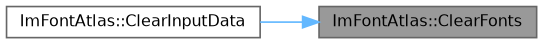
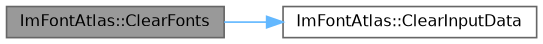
  digraph {
    rankdir=LR
    node [fontname=Helvetica fontsize=10 shape=box style=filled]
    n1 [color=gray40 fillcolor=grey60 fontcolor=black height=0.2 label="ImFontAtlas::ClearFonts" width=0.4]
    n2 [color=grey40 fillcolor=white height=0.2 label="ImFontAtlas::ClearInputData" width=0.4]
-   n2 -> n1 [color=steelblue1 fontname=Helvetica fontsize=10 labelfontname=Helvetica labelfontsize=10 style=solid]
+   n1 -> n2 [color=steelblue1 fontname=Helvetica fontsize=10 labelfontname=Helvetica labelfontsize=10 style=solid]
  }
